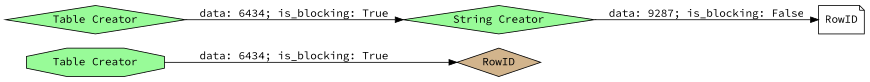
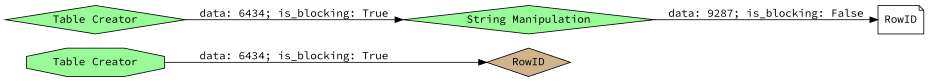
  digraph {
    rankdir=LR
    fontname="Source Code Pro"
    node [style=filled fillcolor=palegreen shape=diamond fontname="Source Code Pro"]
    edge [fontname="Source Code Pro"]
    n1 [label=RowID fillcolor=tan]
-   n2 [label="String Creator"]
+   n2 [label="String Manipulation"]
    n3 [label=RowID fillcolor=white shape=note]
    n4 [label="Table Creator"]
    n5 [label="Table Creator" shape=octagon]
    n2 -> n3 [label="data: 9287; is_blocking: False"]
    n4 -> n2 [label="data: 6434; is_blocking: True"]
    n5 -> n1 [label="data: 6434; is_blocking: True"]
  }
